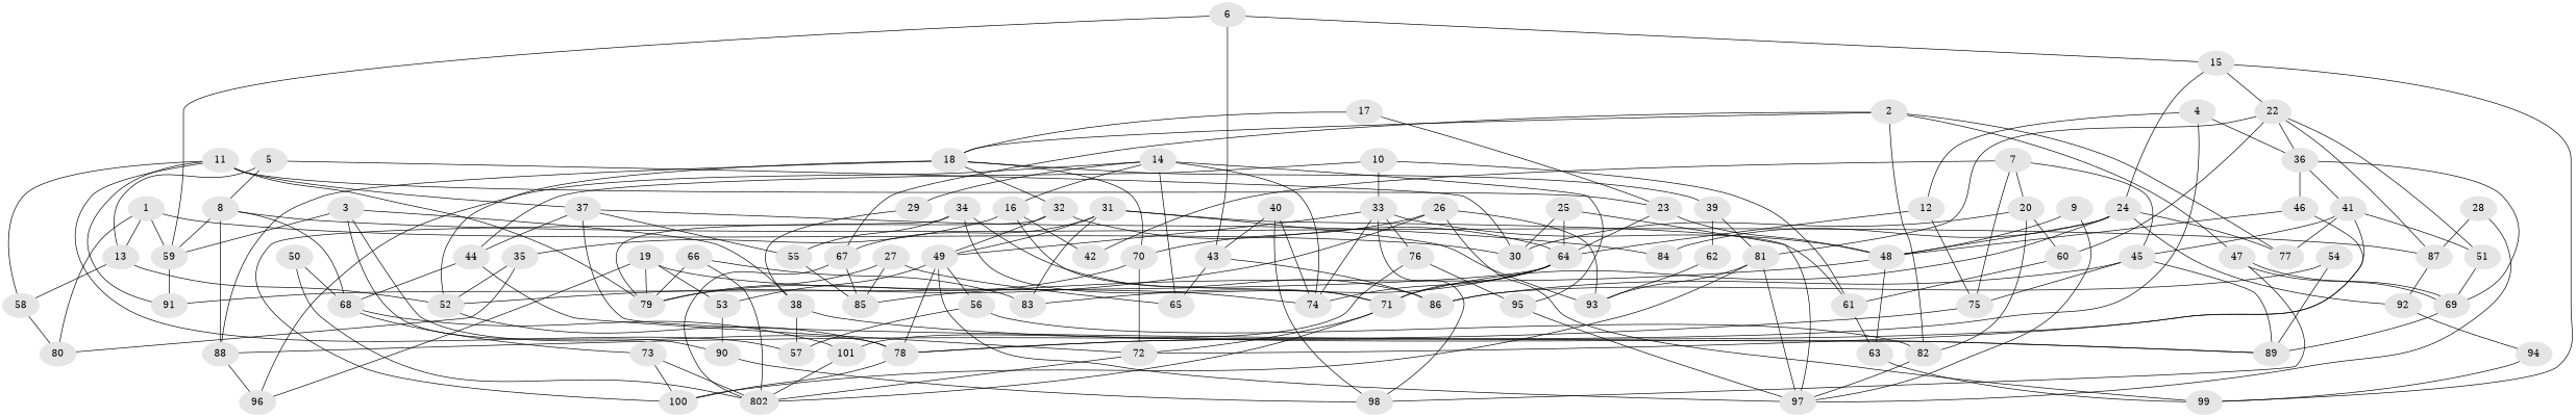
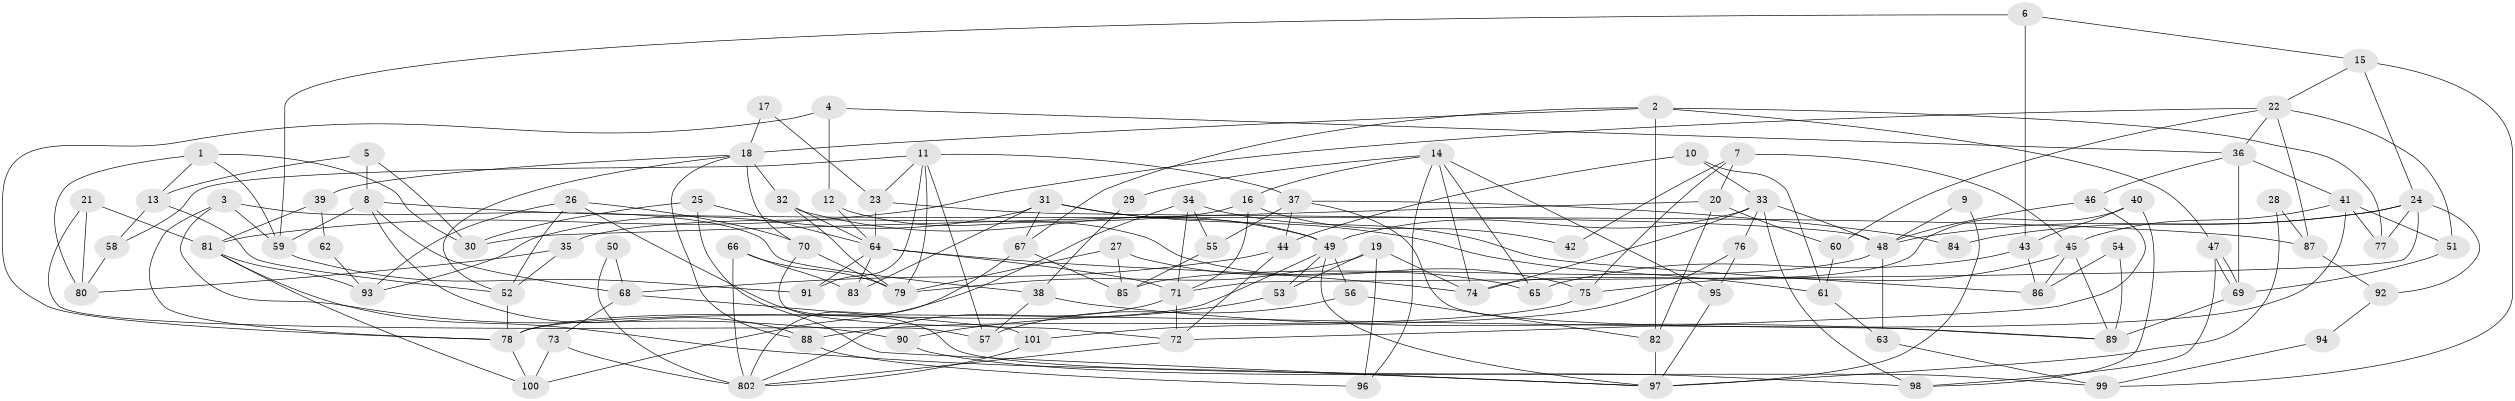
  graph {
    node [color=gray90 style=filled]
    1
    13
    30
    59
    80
    58
    52
    91
    2
    18
    47
    67
    77
    82
    88
    32
    39
    70
    98
    69
    85
    n22 [label=802]
    97
    3
    38
    78
    90
    57
    89
    100
    4
    12
    36
    75
    64
    41
    46
    5
    8
    68
    87
    6
    15
    43
    22
    24
    99
    65
    86
    7
    20
    42
    45
    60
    73
    101
    92
    96
    9
    48
    63
    10
    33
    44
    61
    74
    49
    76
    72
    11
    23
    37
    79
    84
    55
    71
    83
    14
    16
    29
    95
    35
    81
    51
    17
    62
    19
    53
+   21
    93
    94
    25
    26
    27
    28
    31
    56
    34
    40
    50
    54
    66
    1 -- 13
    1 -- 30
    1 -- 59
    1 -- 80
    13 -- 58
    13 -- 52
    59 -- 91
    58 -- 80
    52 -- 78
    2 -- 18
    2 -- 47
    2 -- 67
    2 -- 77
    2 -- 82
    18 -- 52
    18 -- 88
    18 -- 32
    18 -- 39
    18 -- 70
    47 -- 98
    47 -- 69
    47 -- 69
    67 -- 85
    67 -- n22
    82 -- 97
    88 -- 96
    32 -- 64
    32 -- 49
    32 -- 79
    39 -- 81
    39 -- 62
    70 -- 72
    70 -- 79
    69 -- 89
    3 -- 59
    3 -- 38
    3 -- 78
    3 -- 90
    38 -- 57
    38 -- 89
    78 -- 100
    90 -- 98
    4 -- 78
    4 -- 12
    4 -- 36
    12 -- 75
    12 -- 64
    36 -- 69
    36 -- 41
    36 -- 46
    75 -- 88
    64 -- 91
    64 -- 74
    64 -- 71
    64 -- 83
    41 -- 77
    41 -- 78
    41 -- 45
    41 -- 51
    46 -- 48
    46 -- 72
    5 -- 13
    5 -- 30
    5 -- 8
    8 -- 59
    8 -- 88
    8 -- 68
    8 -- 87
    68 -- 73
    68 -- 101
    87 -- 92
    6 -- 59
    6 -- 15
    6 -- 43
    15 -- 22
    15 -- 24
    15 -- 99
    43 -- 65
    43 -- 86
    22 -- 36
    22 -- 87
    22 -- 60
    22 -- 81
    22 -- 51
    24 -- 77
    24 -- 92
    24 -- 48
    24 -- 84
    24 -- 71
    7 -- 75
    7 -- 20
    7 -- 42
    7 -- 45
    20 -- 30
    20 -- 82
    20 -- 60
    45 -- 89
    45 -- 75
    45 -- 86
    60 -- 61
    73 -- n22
    73 -- 100
    101 -- n22
    92 -- 94
    9 -- 97
    9 -- 48
    48 -- 85
    48 -- 63
    63 -- 99
    10 -- 33
    10 -- 44
    10 -- 61
    33 -- 98
    33 -- 48
    33 -- 74
    33 -- 49
    33 -- 76
    44 -- 68
    44 -- 72
    61 -- 63
    49 -- 97
    49 -- 78
    49 -- 53
    49 -- 56
    76 -- 101
    76 -- 95
    72 -- n22
    11 -- 58
    11 -- 91
    11 -- 57
    11 -- 23
    11 -- 37
    11 -- 79
    23 -- 64
    23 -- 48
    37 -- 89
    37 -- 44
    37 -- 84
    37 -- 55
    55 -- 85
    71 -- n22
    71 -- 72
    14 -- 65
    14 -- 96
    14 -- 74
    14 -- 16
    14 -- 29
    14 -- 95
    16 -- 42
    16 -- 71
    16 -- 35
    29 -- 38
    95 -- 97
    35 -- 80
    35 -- 52
    81 -- 97
    81 -- 100
    81 -- 93
    51 -- 69
    17 -- 18
    17 -- 23
    62 -- 93
    19 -- 96
    19 -- 74
    19 -- 79
    19 -- 53
    53 -- 90
+   21 -- 80
+   21 -- 57
+   21 -- 81
    94 -- 99
    25 -- 30
    25 -- 97
    25 -- 64
    26 -- 52
    26 -- 70
    26 -- 99
    26 -- 93
    27 -- 85
    27 -- 65
    27 -- 79
    28 -- 97
    28 -- 87
    31 -- 67
    31 -- 61
    31 -- 49
    31 -- 83
    31 -- 93
    56 -- 82
    56 -- 57
    34 -- 100
    34 -- 86
    34 -- 55
    34 -- 71
    40 -- 98
    40 -- 43
    40 -- 74
    50 -- n22
    50 -- 68
    54 -- 89
    54 -- 86
    66 -- n22
    66 -- 79
    66 -- 83
  }
